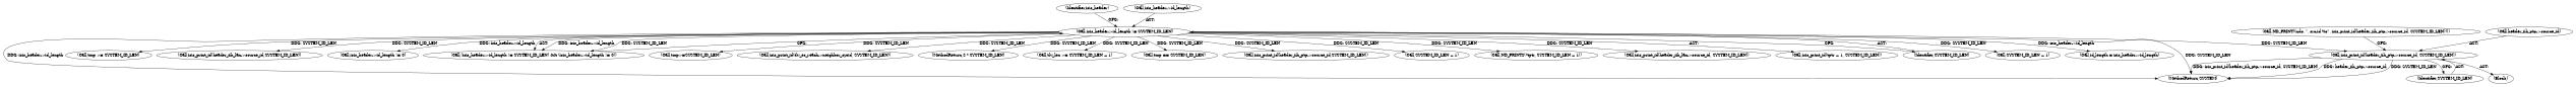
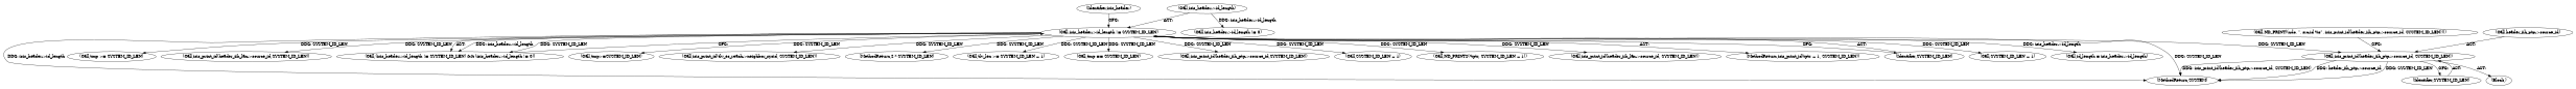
  digraph {
    n1 [label="(Call,isis_print_id(header_iih_ptp->source_id, SYSTEM_ID_LEN))"]
    n2 [label="(Block,)"]
    n3 [label="(MethodReturn,SYSTEM)"]
    n4 [label="(Identifier,SYSTEM_ID_LEN)"]
    n5 [label="(Call,isis_header->id_length != SYSTEM_ID_LEN)"]
    n6 [label="(Call,tmp >= SYSTEM_ID_LEN)"]
    n7 [label="(Call,isis_print_id(header_iih_lan->source_id,SYSTEM_ID_LEN))"]
    n8 [label="(Call,isis_header->id_length != 0)"]
    n9 [label="(Call,(isis_header->id_length != SYSTEM_ID_LEN) && (isis_header->id_length != 0))"]
    n10 [label="(Call,tmp>=SYSTEM_ID_LEN)"]
    n11 [label="(Call,isis_print_id(tlv_es_reach->neighbor_sysid, SYSTEM_ID_LEN))"]
    n12 [label="(MethodReturn,2 * SYSTEM_ID_LEN)"]
    n13 [label="(Call,tlv_len >= SYSTEM_ID_LEN + 1)"]
    n14 [label="(Call,tmp == SYSTEM_ID_LEN)"]
    n15 [label="(Call,isis_print_id(header_iih_ptp->source_id,SYSTEM_ID_LEN))"]
    n16 [label="(Call,SYSTEM_ID_LEN + 1)"]
    n17 [label="(Call,ND_PRINT2(*tptr, SYSTEM_ID_LEN + 1))"]
    n18 [label="(Call,isis_print_id(header_iih_lan->source_id, SYSTEM_ID_LEN))"]
-   n19 [label="(Call,isis_print_id(tptr + 1, SYSTEM_ID_LEN))"]
+   n19 [label="(MethodReturn,isis_print_id(tptr + 1, SYSTEM_ID_LEN))"]
    n20 [label="(Identifier,SYSTEM_ID_LEN)"]
    n21 [label="(Call,SYSTEM_ID_LEN + 1)"]
    n22 [label="(Call,id_length = isis_header->id_length)"]
    n23 [label="(Call,ND_PRINT((ndo, \", src-id %s\", isis_print_id(header_iih_ptp->source_id, SYSTEM_ID_LEN))))"]
    n24 [label="(Call,header_iih_ptp->source_id)"]
    n25 [label="(Identifier,isis_header)"]
    n26 [label="(Call,isis_header->id_length)"]
    n1 -> n2 [label="AST: "]
    n1 -> n3 [label="DDG: SYSTEM_ID_LEN"]
    n1 -> n3 [label="DDG: isis_print_id(header_iih_ptp->source_id, SYSTEM_ID_LEN)"]
    n1 -> n3 [label="DDG: header_iih_ptp->source_id"]
    n1 -> n4 [label="CFG: "]
    n4 -> n1 [label="AST: "]
    n5 -> n1 [label="DDG: SYSTEM_ID_LEN"]
    n5 -> n3 [label="DDG: SYSTEM_ID_LEN"]
    n5 -> n3 [label="DDG: isis_header->id_length"]
    n5 -> n6 [label="DDG: SYSTEM_ID_LEN"]
    n5 -> n7 [label="DDG: SYSTEM_ID_LEN"]
-   n5 -> n8 [label="DDG: isis_header->id_length"]
+   n26 -> n8 [label="DDG: isis_header->id_length"]
    n5 -> n9 [label="AST: "]
    n5 -> n9 [label="DDG: isis_header->id_length"]
    n5 -> n9 [label="DDG: SYSTEM_ID_LEN"]
    n5 -> n10 [label="DDG: SYSTEM_ID_LEN"]
    n5 -> n11 [label="DDG: SYSTEM_ID_LEN"]
    n5 -> n12 [label="DDG: SYSTEM_ID_LEN"]
    n5 -> n13 [label="DDG: SYSTEM_ID_LEN"]
    n5 -> n14 [label="DDG: SYSTEM_ID_LEN"]
    n5 -> n15 [label="DDG: SYSTEM_ID_LEN"]
    n5 -> n16 [label="DDG: SYSTEM_ID_LEN"]
    n5 -> n17 [label="DDG: SYSTEM_ID_LEN"]
    n5 -> n18 [label="DDG: SYSTEM_ID_LEN"]
    n5 -> n19 [label="AST: "]
    n5 -> n20 [label="CFG: "]
    n5 -> n21 [label="DDG: SYSTEM_ID_LEN"]
    n5 -> n22 [label="DDG: isis_header->id_length"]
    n9 -> n5 [label="CFG: "]
    n20 -> n5 [label="AST: "]
    n23 -> n1 [label="CFG: "]
    n24 -> n1 [label="AST: "]
    n25 -> n5 [label="CFG: "]
    n26 -> n5 [label="AST: "]
  }
